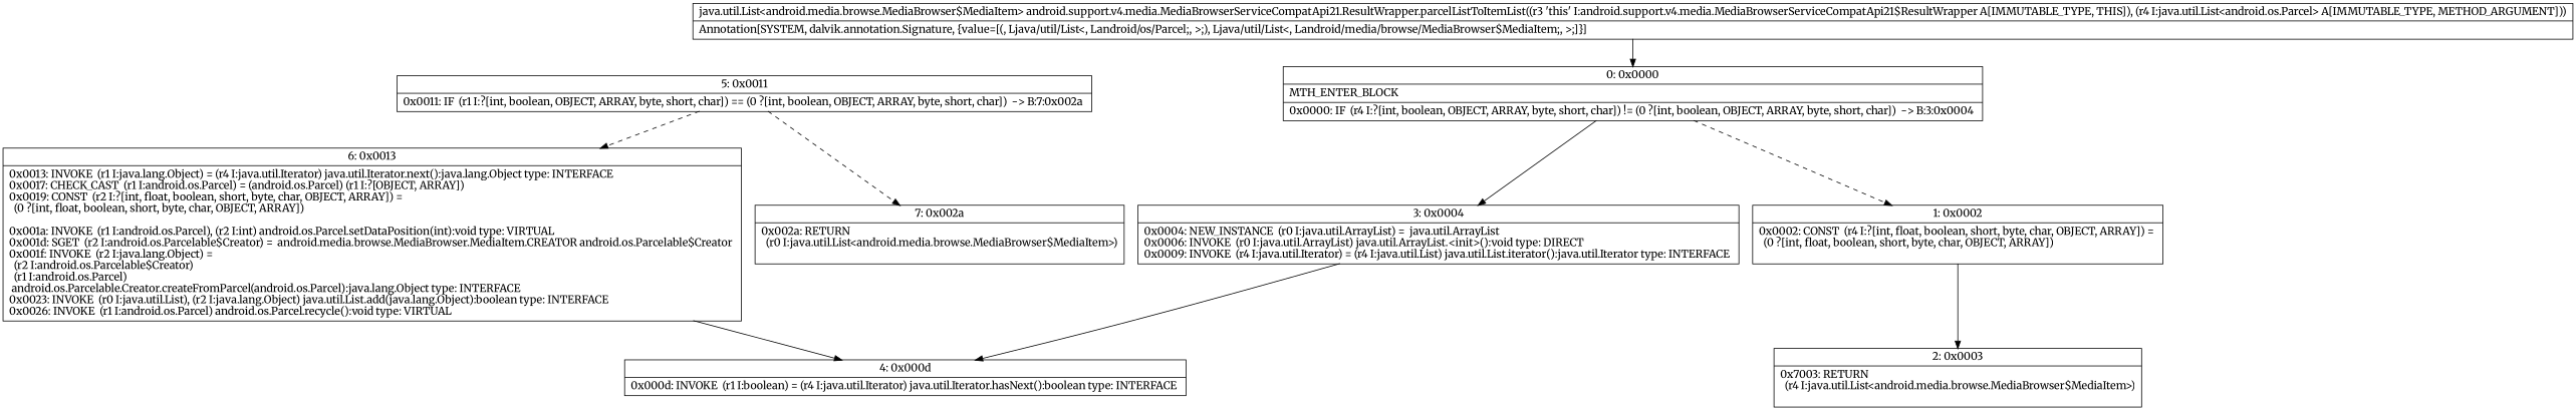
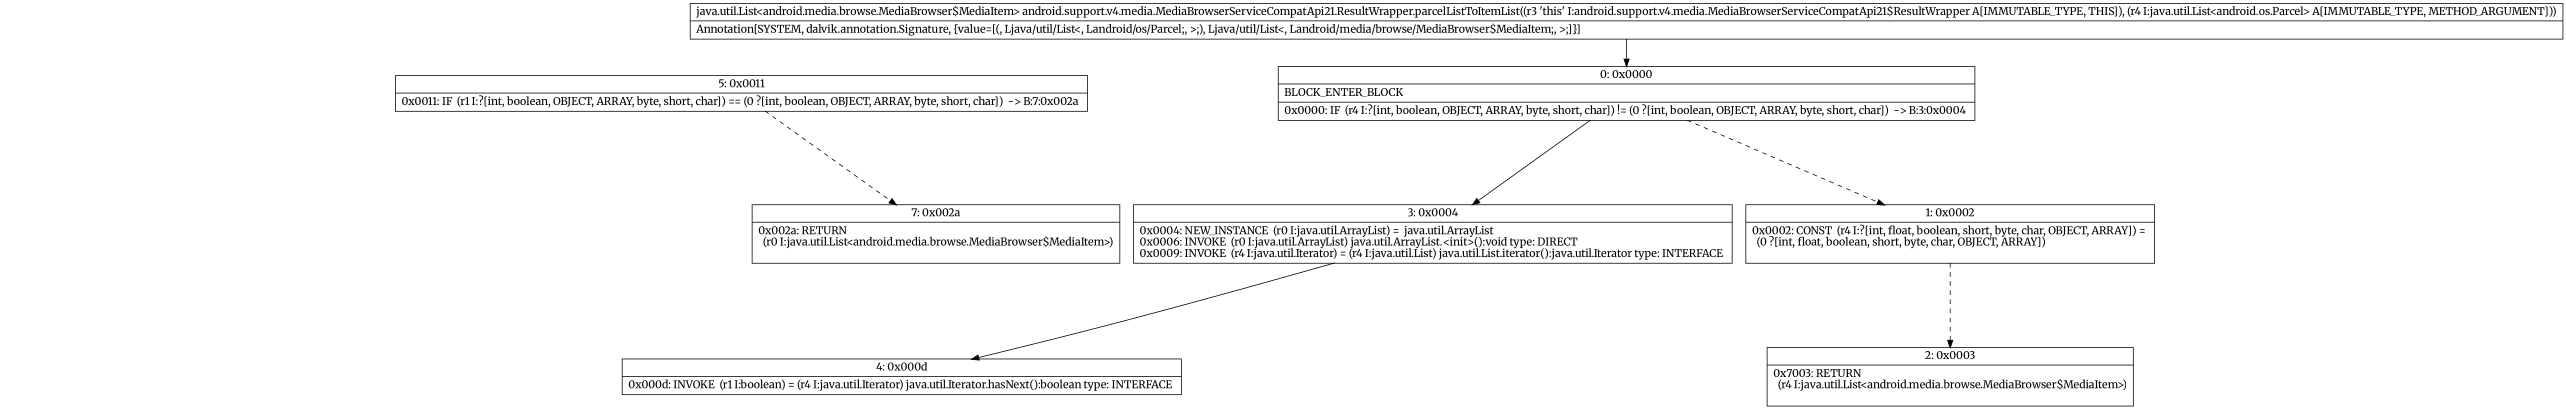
  digraph {
    fontname=Merriweather
    node [fontname=Merriweather shape=record]
    edge [fontname=Merriweather]
-   n1 [label="{0\:\ 0x0000|MTH_ENTER_BLOCK\l|0x0000: IF  (r4 I:?[int, boolean, OBJECT, ARRAY, byte, short, char]) != (0 ?[int, boolean, OBJECT, ARRAY, byte, short, char])  \-\> B:3:0x0004 \l}"]
+   n1 [label="{0\:\ 0x0000|BLOCK_ENTER_BLOCK\l|0x0000: IF  (r4 I:?[int, boolean, OBJECT, ARRAY, byte, short, char]) != (0 ?[int, boolean, OBJECT, ARRAY, byte, short, char])  \-\> B:3:0x0004 \l}"]
    n2 [label="{1\:\ 0x0002|0x0002: CONST  (r4 I:?[int, float, boolean, short, byte, char, OBJECT, ARRAY]) = \l  (0 ?[int, float, boolean, short, byte, char, OBJECT, ARRAY])\l \l}"]
    n3 [label="{3\:\ 0x0004|0x0004: NEW_INSTANCE  (r0 I:java.util.ArrayList) =  java.util.ArrayList \l0x0006: INVOKE  (r0 I:java.util.ArrayList) java.util.ArrayList.\<init\>():void type: DIRECT \l0x0009: INVOKE  (r4 I:java.util.Iterator) = (r4 I:java.util.List) java.util.List.iterator():java.util.Iterator type: INTERFACE \l}"]
    n4 [label="{2\:\ 0x0003|0x7003: RETURN  \l  (r4 I:java.util.List\<android.media.browse.MediaBrowser$MediaItem\>)\l \l}"]
    n5 [label="{4\:\ 0x000d|0x000d: INVOKE  (r1 I:boolean) = (r4 I:java.util.Iterator) java.util.Iterator.hasNext():boolean type: INTERFACE \l}"]
    n6 [label="{5\:\ 0x0011|0x0011: IF  (r1 I:?[int, boolean, OBJECT, ARRAY, byte, short, char]) == (0 ?[int, boolean, OBJECT, ARRAY, byte, short, char])  \-\> B:7:0x002a \l}"]
-   n7 [label="{6\:\ 0x0013|0x0013: INVOKE  (r1 I:java.lang.Object) = (r4 I:java.util.Iterator) java.util.Iterator.next():java.lang.Object type: INTERFACE \l0x0017: CHECK_CAST  (r1 I:android.os.Parcel) = (android.os.Parcel) (r1 I:?[OBJECT, ARRAY]) \l0x0019: CONST  (r2 I:?[int, float, boolean, short, byte, char, OBJECT, ARRAY]) = \l  (0 ?[int, float, boolean, short, byte, char, OBJECT, ARRAY])\l \l0x001a: INVOKE  (r1 I:android.os.Parcel), (r2 I:int) android.os.Parcel.setDataPosition(int):void type: VIRTUAL \l0x001d: SGET  (r2 I:android.os.Parcelable$Creator) =  android.media.browse.MediaBrowser.MediaItem.CREATOR android.os.Parcelable$Creator \l0x001f: INVOKE  (r2 I:java.lang.Object) = \l  (r2 I:android.os.Parcelable$Creator)\l  (r1 I:android.os.Parcel)\l android.os.Parcelable.Creator.createFromParcel(android.os.Parcel):java.lang.Object type: INTERFACE \l0x0023: INVOKE  (r0 I:java.util.List), (r2 I:java.lang.Object) java.util.List.add(java.lang.Object):boolean type: INTERFACE \l0x0026: INVOKE  (r1 I:android.os.Parcel) android.os.Parcel.recycle():void type: VIRTUAL \l}"]
    n8 [label="{7\:\ 0x002a|0x002a: RETURN  \l  (r0 I:java.util.List\<android.media.browse.MediaBrowser$MediaItem\>)\l \l}"]
    n9 [label="{java.util.List\<android.media.browse.MediaBrowser$MediaItem\> android.support.v4.media.MediaBrowserServiceCompatApi21.ResultWrapper.parcelListToItemList((r3 'this' I:android.support.v4.media.MediaBrowserServiceCompatApi21$ResultWrapper A[IMMUTABLE_TYPE, THIS]), (r4 I:java.util.List\<android.os.Parcel\> A[IMMUTABLE_TYPE, METHOD_ARGUMENT]))  | Annotation[SYSTEM, dalvik.annotation.Signature, \{value=[(, Ljava\/util\/List\<, Landroid\/os\/Parcel;, \>;), Ljava\/util\/List\<, Landroid\/media\/browse\/MediaBrowser$MediaItem;, \>;]\}]\l}"]
    n1 -> n2 [style=dashed]
    n1 -> n3
-   n2 -> n4
+   n2 -> n4 [style=dashed]
    n3 -> n5
-   n6 -> n7 [style=dashed]
    n6 -> n8 [style=dashed]
-   n7 -> n5
    n9 -> n1
  }
